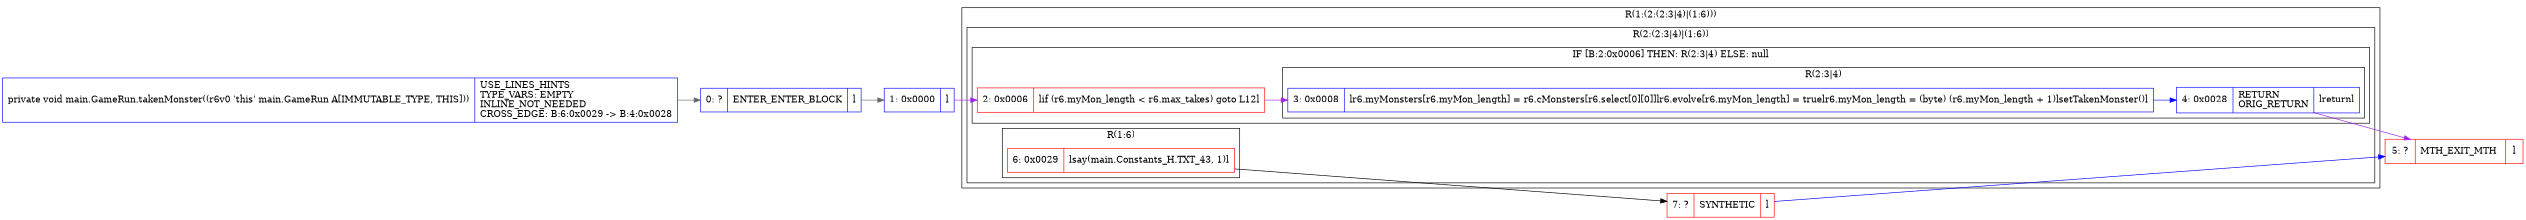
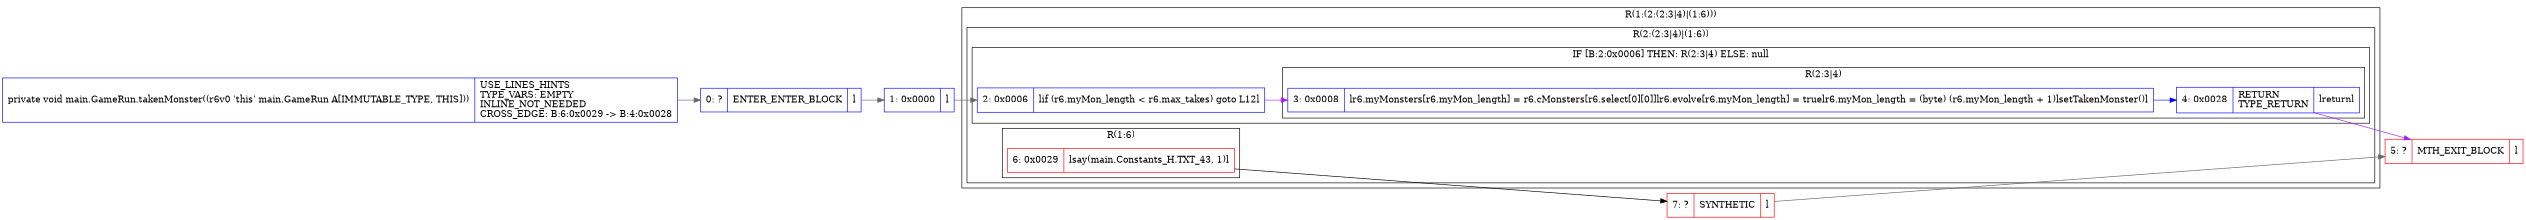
  digraph {
    rankdir=LR
    node [color=blue shape=record]
    edge [color=purple]
    n1 [label="{3\:\ 0x0008|lr6.myMonsters[r6.myMon_length] = r6.cMonsters[r6.select[0][0]]lr6.evolve[r6.myMon_length] = truelr6.myMon_length = (byte) (r6.myMon_length + 1)lsetTakenMonster()l}"]
-   n2 [label="{4\:\ 0x0028|RETURN\lORIG_RETURN\l|lreturnl}"]
-   n3 [color=red label="{2\:\ 0x0006|lif (r6.myMon_length \< r6.max_takes) goto L12l}"]
+   n2 [label="{4\:\ 0x0028|RETURN\lTYPE_RETURN\l|lreturnl}"]
+   n3 [label="{2\:\ 0x0006|lif (r6.myMon_length \< r6.max_takes) goto L12l}"]
    n4 [color=red label="{6\:\ 0x0029|lsay(main.Constants_H.TXT_43, 1)l}"]
-   n5 [color=red label="{5\:\ ?|MTH_EXIT_MTH\l|l}"]
+   n5 [color=red label="{5\:\ ?|MTH_EXIT_BLOCK\l|l}"]
    n6 [color=red label="{7\:\ ?|SYNTHETIC\l|l}"]
    n7 [label="{0\:\ ?|ENTER_ENTER_BLOCK\l|l}"]
    n8 [label="{1\:\ 0x0000|l}"]
    n9 [label="{private void main.GameRun.takenMonster((r6v0 'this' main.GameRun A[IMMUTABLE_TYPE, THIS]))  | USE_LINES_HINTS\lTYPE_VARS: EMPTY\lINLINE_NOT_NEEDED\lCROSS_EDGE: B:6:0x0029 \-\> B:4:0x0028\l}"]
    subgraph cluster_1 {
      label="R(1:(2:(2:3|4)|(1:6)))"
      subgraph cluster_2 {
        label="R(2:(2:3|4)|(1:6))"
        subgraph cluster_3 {
          label="IF [B:2:0x0006] THEN: R(2:3|4) ELSE: null"
          n3
          subgraph cluster_4 {
            label="R(2:3|4)"
            n1
            n2
          }
        }
        subgraph cluster_5 {
          label="R(1:6)"
          n4
        }
      }
    }
    n1 -> n2 [color=blue]
    n2 -> n5
    n3 -> n1
    n4 -> n6 [color=black]
-   n6 -> n5 [color=blue]
+   n6 -> n5 [color=gray40]
    n7 -> n8 [color=gray40]
-   n8 -> n3
+   n8 -> n3 [color=gray40]
    n9 -> n7 [color=gray40]
  }
